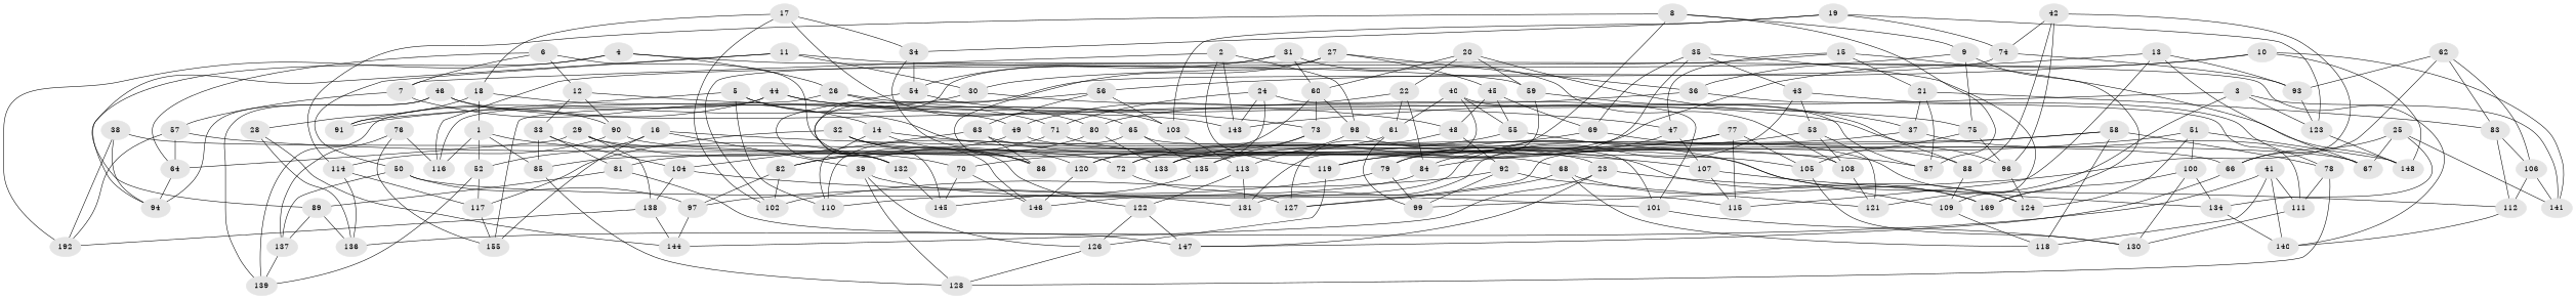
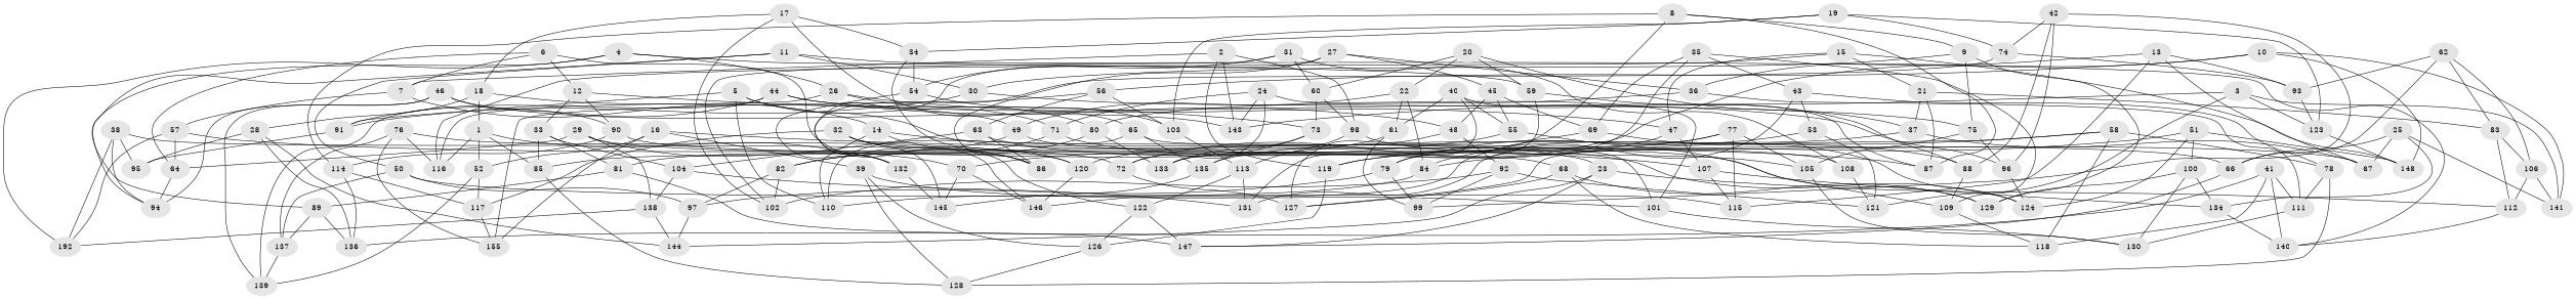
  graph {
    node [color=gray90 style=filled]
    1
    52
    85
    116
    132
    117
    139
    128
    145
    2
    7
    98
    119
    143
    14
    57
    105
    113
    126
    3
    121
    123
    141
    148
    4
    26
    59
    89
    n29 [label=192]
    47
    80
    88
    131
    136
    137
    5
    23
    71
    91
    110
    112
    144
    147
    82
+   95
    6
    12
    64
    146
    33
    73
    90
    94
    86
    124
    87
    8
    9
    114
    133
    30
    75
-   129 [label=169]
+   129
    96
    10
    56
    72
    n68 [label=155]
    103
    63
    127
    11
    50
    140
    115
    97
    81
    104
    135
    108
    13
    36
    67
    93
    111
    15
    21
    37
    83
    107
    16
    39
    101
    134
    17
    18
    34
    65
    102
    28
    49
    54
    120
    19
    74
    20
    22
    60
    61
    84
    106
    99
    24
    130
    25
    66
    27
    45
    69
    55
    48
    29
    68
    70
    138
    118
    31
    32
    122
    35
    43
    109
    53
    78
    38
    40
    79
    41
    42
    44
    92
    46
    51
    100
    58
    62
    76
    77
    1 -- 52
    1 -- 85
    1 -- 116
    1 -- 132
    52 -- 117
    52 -- 139
    85 -- 128
    132 -- 145
    117 -- n68
    2 -- 7
    2 -- 98
    2 -- 119
    2 -- 143
    7 -- 14
    7 -- 57
    98 -- 105
    98 -- 113
    119 -- 126
    14 -- 110
    14 -- 86
    14 -- 124
    57 -- n29
    57 -- 64
    57 -- 87
    105 -- 130
    113 -- 131
    113 -- 122
    126 -- 128
    3 -- 143
    3 -- 121
    3 -- 123
    3 -- 141
    123 -- 148
    4 -- 26
    4 -- 59
    4 -- 89
    4 -- n29
    26 -- 116
    26 -- 47
    26 -- 80
    59 -- 88
    59 -- 131
    89 -- 136
    89 -- 137
    47 -- 119
    47 -- 107
    80 -- 82
    80 -- 133
    88 -- 109
    137 -- 139
    5 -- 23
    5 -- 71
    5 -- 91
    5 -- 110
    23 -- 112
    23 -- 144
    23 -- 147
    71 -- 88
    71 -- 82
+   91 -- 95
    112 -- 140
    82 -- 97
    82 -- 102
    6 -- 7
    6 -- 12
    6 -- 64
    6 -- 146
    12 -- 33
    12 -- 73
    12 -- 90
    64 -- 94
    33 -- 85
    33 -- 81
    33 -- 104
    73 -- 133
    73 -- 135
    90 -- 114
    90 -- 108
    8 -- 87
    8 -- 9
    8 -- 114
    8 -- 133
    9 -- 30
    9 -- 75
    9 -- 129
    114 -- 117
    114 -- 136
    30 -- 91
    30 -- 75
    75 -- 105
    75 -- 96
    96 -- 124
    10 -- 141
    10 -- 148
    10 -- 56
    10 -- 72
    56 -- n68
    56 -- 103
    56 -- 63
    72 -- 127
    103 -- 113
    63 -- 86
    63 -- 129
    63 -- 104
    11 -- 94
    11 -- 30
    11 -- 50
    11 -- 140
    50 -- 137
    50 -- 115
    50 -- 97
    97 -- 144
    81 -- 89
    81 -- 147
    104 -- 131
    104 -- 138
    135 -- 145
    108 -- 121
    13 -- 115
    13 -- 36
    13 -- 67
    13 -- 93
    36 -- 80
    36 -- 111
    93 -- 123
    111 -- 130
    15 -- 116
    15 -- 148
    15 -- 47
    15 -- 21
    21 -- 87
    21 -- 37
    21 -- 83
    37 -- 135
    37 -- 67
    83 -- 112
    83 -- 106
    107 -- 115
    107 -- 134
    16 -- 52
    16 -- n68
    16 -- 107
    16 -- 39
    39 -- 128
    39 -- 126
    39 -- 101
    101 -- 130
    134 -- 140
    17 -- 18
    17 -- 34
    17 -- 65
    17 -- 102
    18 -- 1
    18 -- 28
    18 -- 49
    34 -- 54
    34 -- 120
    65 -- 110
    65 -- 135
    65 -- 101
    28 -- 136
    28 -- 144
+   28 -- 95
    49 -- 85
    49 -- 67
    54 -- 132
    54 -- 103
    120 -- 146
    19 -- 123
    19 -- 103
    19 -- 34
    19 -- 74
    74 -- 132
    74 -- 93
    20 -- 59
    20 -- 37
    20 -- 22
    20 -- 60
    22 -- 49
    22 -- 61
    22 -- 84
    60 -- 98
    60 -- 73
    61 -- 81
    61 -- 99
    84 -- 110
    106 -- 141
    106 -- 112
    24 -- 143
    24 -- 71
    24 -- 72
    24 -- 101
    25 -- 141
    25 -- 67
    25 -- 134
    25 -- 66
    66 -- 147
    27 -- 145
    27 -- 86
    27 -- 36
    27 -- 45
    45 -- 69
    45 -- 55
    45 -- 48
    69 -- 124
    69 -- 120
    55 -- 70
    55 -- 109
    48 -- 127
    48 -- 92
    29 -- 64
    29 -- 68
    29 -- 70
    29 -- 138
    68 -- 129
    68 -- 127
    68 -- 118
    70 -- 145
    70 -- 146
    138 -- n29
    138 -- 144
    31 -- 108
    31 -- 102
    31 -- 54
    31 -- 60
    32 -- 117
    32 -- 86
    32 -- 66
    32 -- 122
    122 -- 126
    122 -- 147
    35 -- 133
    35 -- 69
    35 -- 43
    35 -- 109
    43 -- 131
    43 -- 53
    43 -- 78
    109 -- 118
    53 -- 121
-   53 -- 108
    53 -- 79
    78 -- 128
    78 -- 111
    38 -- n29
+   38 -- 95
    38 -- 94
    38 -- 72
    40 -- 87
    40 -- 61
    40 -- 55
    40 -- 79
    79 -- 97
    79 -- 99
    41 -- 136
    41 -- 140
    41 -- 111
    41 -- 118
    42 -- 88
    42 -- 96
    42 -- 74
    42 -- 99
    44 -- 139
    44 -- 91
    44 -- 96
    44 -- 48
    92 -- 121
    92 -- 102
    92 -- 99
    46 -- 139
    46 -- 143
    46 -- 90
    46 -- 94
    51 -- 148
    51 -- 124
    51 -- 84
    51 -- 100
    100 -- 129
    100 -- 134
    100 -- 130
    58 -- 119
    58 -- 127
    58 -- 118
    58 -- 78
    62 -- 93
    62 -- 83
    62 -- 106
    62 -- 66
    76 -- 116
    76 -- 137
    76 -- n68
-   60 -- 120
+   76 -- 120
    77 -- 105
    77 -- 146
    77 -- 115
    77 -- 84
  }
